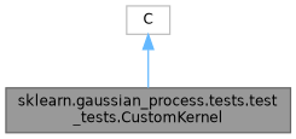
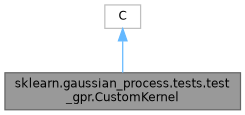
  digraph {
    node [fontname=Helvetica fontsize=10 shape=box style=filled]
-   n1 [color=gray40 fillcolor=grey60 fontcolor=black height=0.2 label="sklearn.gaussian_process.tests.test\l_tests.CustomKernel" width=0.4]
+   n1 [color=gray40 fillcolor=grey60 fontcolor=black height=0.2 label="sklearn.gaussian_process.tests.test\l_gpr.CustomKernel" width=0.4]
    n2 [color=grey75 fillcolor=white height=0.2 label=C width=0.4]
    n2 -> n1 [color=steelblue1 dir=back fontname=Helvetica fontsize=10 labelfontname=Helvetica labelfontsize=10 style=solid]
  }
